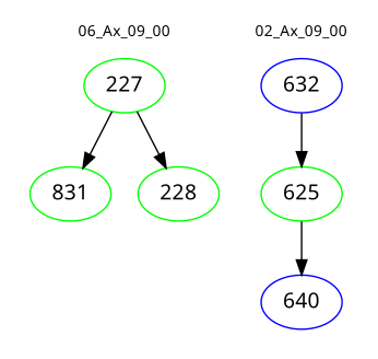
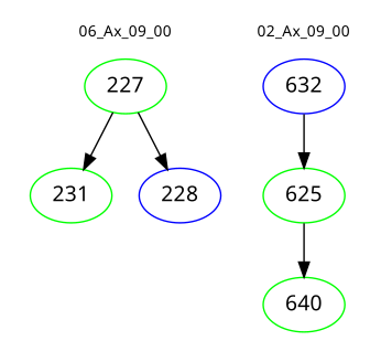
  digraph {
    fontname="Noto Sans"
    node [color=green fontname="Noto Sans"]
    edge [color=black fontname="Noto Sans"]
    n1 [label=227]
-   n2 [label=831]
-   n3 [label=228]
+   n2 [label=231]
+   n3 [color=blue label=228]
    n4 [color=blue label=632]
    n5 [label=625]
-   n6 [color=blue label=640]
+   n6 [label=640]
    subgraph cluster_1 {
      color=white
      fontsize=10
      label="06_Ax_09_00"
      n1
      n2
      n3
    }
    subgraph cluster_2 {
      color=white
      fontsize=10
      label="02_Ax_09_00"
      n4
      n5
      n6
    }
    n1 -> n2
    n1 -> n3
    n4 -> n5
    n5 -> n6
  }
